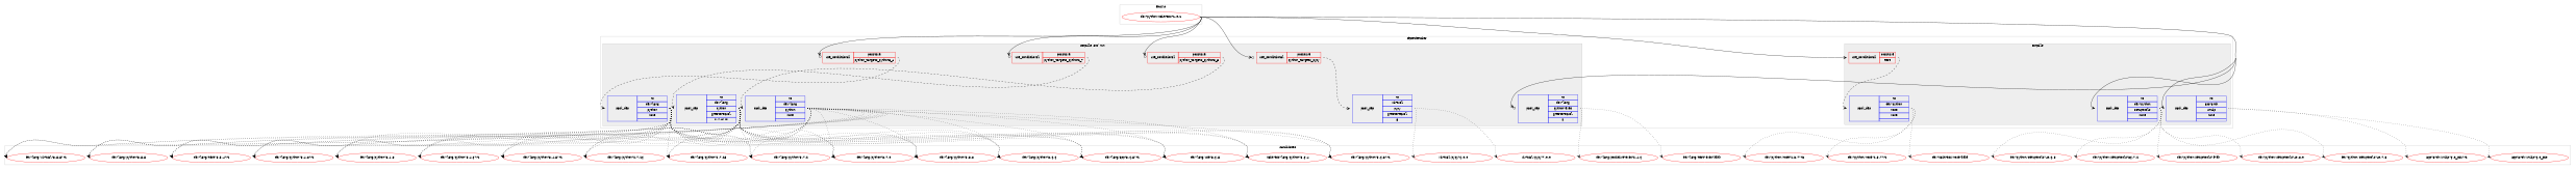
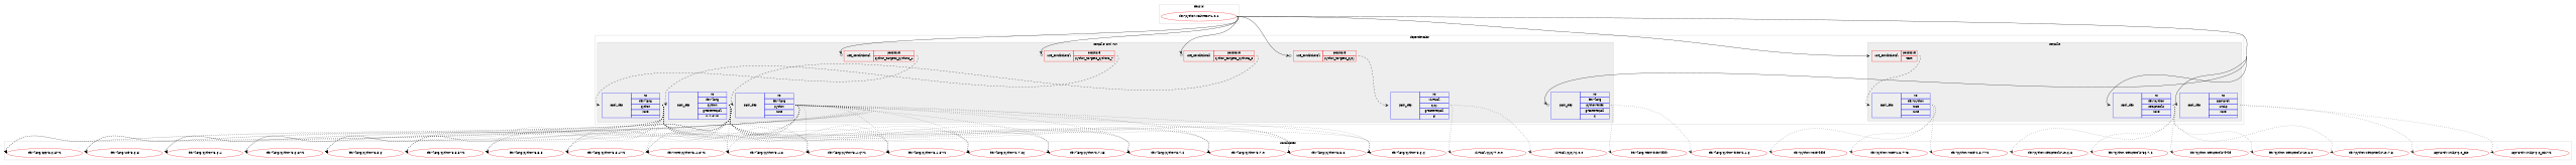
  digraph {
    compound=true
    concentrate=true
    fontname="DejaVu Sans Mono"
    fontsize=10
    newrank=true
    rankdir=TB
    ranksep=1.5
    node [color=red fontname="DejaVu Sans Mono" fontsize=10]
    edge [arrowhead=vee fontname="DejaVu Sans Mono" headport=w style=dotted tailport=e weight=100]
    n1 [label="dev-python/waitress-1.0.1" width=4]
    n2 [color=blue label=<<TABLE BORDER="0" CELLBORDER="1" CELLSPACING="0" CELLPADDING="4" WIDTH="220"><TR><TD ROWSPAN="6" CELLPADDING="30">pack_dep</TD></TR><TR><TD WIDTH="110">no</TD></TR><TR><TD>dev-python</TD></TR><TR><TD>nose</TD></TR><TR><TD>none</TD></TR><TR><TD></TD></TR></TABLE>> shape=none]
    n3 [label=<<TABLE BORDER="0" CELLBORDER="1" CELLSPACING="0" CELLPADDING="4"><TR><TD ROWSPAN="3" CELLPADDING="10">use_conditional</TD></TR><TR><TD>positive</TD></TR><TR><TD>test</TD></TR></TABLE>> shape=none]
    n4 [color=blue label=<<TABLE BORDER="0" CELLBORDER="1" CELLSPACING="0" CELLPADDING="4" WIDTH="220"><TR><TD ROWSPAN="6" CELLPADDING="30">pack_dep</TD></TR><TR><TD WIDTH="110">no</TD></TR><TR><TD>app-arch</TD></TR><TR><TD>unzip</TD></TR><TR><TD>none</TD></TR><TR><TD></TD></TR></TABLE>> shape=none]
    n5 [color=blue label=<<TABLE BORDER="0" CELLBORDER="1" CELLSPACING="0" CELLPADDING="4" WIDTH="220"><TR><TD ROWSPAN="6" CELLPADDING="30">pack_dep</TD></TR><TR><TD WIDTH="110">no</TD></TR><TR><TD>dev-python</TD></TR><TR><TD>setuptools</TD></TR><TR><TD>none</TD></TR><TR><TD></TD></TR></TABLE>> shape=none]
    n6 [color=blue label=<<TABLE BORDER="0" CELLBORDER="1" CELLSPACING="0" CELLPADDING="4" WIDTH="220"><TR><TD ROWSPAN="6" CELLPADDING="30">pack_dep</TD></TR><TR><TD WIDTH="110">no</TD></TR><TR><TD>virtual</TD></TR><TR><TD>pypy</TD></TR><TR><TD>greaterequal</TD></TR><TR><TD>5</TD></TR></TABLE>> shape=none]
    n7 [label=<<TABLE BORDER="0" CELLBORDER="1" CELLSPACING="0" CELLPADDING="4"><TR><TD ROWSPAN="3" CELLPADDING="10">use_conditional</TD></TR><TR><TD>positive</TD></TR><TR><TD>python_targets_pypy</TD></TR></TABLE>> shape=none]
    n8 [color=blue label=<<TABLE BORDER="0" CELLBORDER="1" CELLSPACING="0" CELLPADDING="4" WIDTH="220"><TR><TD ROWSPAN="6" CELLPADDING="30">pack_dep</TD></TR><TR><TD WIDTH="110">no</TD></TR><TR><TD>dev-lang</TD></TR><TR><TD>python</TD></TR><TR><TD>greaterequal</TD></TR><TR><TD>2.7.5-r2</TD></TR></TABLE>> shape=none]
    n9 [label=<<TABLE BORDER="0" CELLBORDER="1" CELLSPACING="0" CELLPADDING="4"><TR><TD ROWSPAN="3" CELLPADDING="10">use_conditional</TD></TR><TR><TD>positive</TD></TR><TR><TD>python_targets_python2_7</TD></TR></TABLE>> shape=none]
    n10 [color=blue label=<<TABLE BORDER="0" CELLBORDER="1" CELLSPACING="0" CELLPADDING="4" WIDTH="220"><TR><TD ROWSPAN="6" CELLPADDING="30">pack_dep</TD></TR><TR><TD WIDTH="110">no</TD></TR><TR><TD>dev-lang</TD></TR><TR><TD>python</TD></TR><TR><TD>none</TD></TR><TR><TD></TD></TR></TABLE>> shape=none]
    n11 [label=<<TABLE BORDER="0" CELLBORDER="1" CELLSPACING="0" CELLPADDING="4"><TR><TD ROWSPAN="3" CELLPADDING="10">use_conditional</TD></TR><TR><TD>positive</TD></TR><TR><TD>python_targets_python3_4</TD></TR></TABLE>> shape=none]
    n12 [color=blue label=<<TABLE BORDER="0" CELLBORDER="1" CELLSPACING="0" CELLPADDING="4" WIDTH="220"><TR><TD ROWSPAN="6" CELLPADDING="30">pack_dep</TD></TR><TR><TD WIDTH="110">no</TD></TR><TR><TD>dev-lang</TD></TR><TR><TD>python</TD></TR><TR><TD>none</TD></TR><TR><TD></TD></TR></TABLE>> shape=none]
    n13 [label=<<TABLE BORDER="0" CELLBORDER="1" CELLSPACING="0" CELLPADDING="4"><TR><TD ROWSPAN="3" CELLPADDING="10">use_conditional</TD></TR><TR><TD>positive</TD></TR><TR><TD>python_targets_python3_5</TD></TR></TABLE>> shape=none]
    n14 [color=blue label=<<TABLE BORDER="0" CELLBORDER="1" CELLSPACING="0" CELLPADDING="4" WIDTH="220"><TR><TD ROWSPAN="6" CELLPADDING="30">pack_dep</TD></TR><TR><TD WIDTH="110">no</TD></TR><TR><TD>dev-lang</TD></TR><TR><TD>python-exec</TD></TR><TR><TD>greaterequal</TD></TR><TR><TD>2</TD></TR></TABLE>> shape=none]
    n15 [label="dev-python/nose-1.3.7-r1" width=4]
    n16 [label="dev-python/nose-1.3.7-r3" width=4]
-   n17 [label="dev-waitress/nose-9999" width=4]
+   n17 [label="dev-python/nose-9999" width=4]
    n18 [label="app-arch/unzip-6.0_p20" width=4]
    n19 [label="app-arch/unzip-6.0_p21-r2" width=4]
    n20 [label="dev-python/setuptools-36.7.2" width=4]
    n21 [label="dev-python/setuptools-40.6.3" width=4]
    n22 [label="dev-python/setuptools-40.7.3" width=4]
    n23 [label="dev-python/setuptools-40.8.0" width=4]
    n24 [label="dev-python/setuptools-9799" width=4]
    n25 [label="virtual/pypy-6.0.0" width=4]
    n26 [label="virtual/pypy-7.0.0" width=4]
    n27 [label="dev-lang/python-2.7.15" width=4]
    n28 [label="dev-lang/python-2.7.16" width=4]
    n29 [label="dev-lang/python-3.4.5-r1" width=4]
    n30 [label="dev-lang/python-3.4.6-r1" width=4]
    n31 [label="dev-lang/python-3.4.8" width=4]
-   n32 [label="dev-lang/python-3.4.8-r1" width=4]
-   n33 [label="dev-lang/test-3.5.4-r1" width=4]
+   n32 [label="dev-none/python-3.4.8-r1" width=4]
+   n33 [label="dev-lang/python-3.5.4-r1" width=4]
    n34 [label="dev-lang/python-3.5.5" width=4]
-   n35 [label="dev-lang/virtual-3.5.5-r1" width=4]
+   n35 [label="dev-lang/python-3.5.5-r1" width=4]
+   n36 [label="dev-lang/python-3.5.6" width=4]
    n37 [label="dev-lang/python-3.6.3-r1" width=4]
-   n38 [label="waitress-lang/python-3.6.4" width=4]
+   n38 [label="dev-lang/python-3.6.4" width=4]
    n39 [label="dev-lang/use-3.6.5" width=4]
    n40 [label="dev-lang/app-3.6.5-r1" width=4]
    n41 [label="dev-lang/python-3.6.6" width=4]
    n42 [label="dev-lang/python-3.3.8" width=4]
    n43 [label="dev-lang/python-3.7.0" width=4]
    n44 [label="dev-lang/python-3.7.2" width=4]
-   n45 [label="dev-lang/positive-exec-2.4.6" width=4]
+   n45 [label="dev-lang/python-exec-2.4.6" width=4]
    n46 [label="dev-lang/test-exec-9999" width=4]
    subgraph cluster_1 {
      color=gray
      label=<<i>ebuild</i>>
      rank=same
      n1
    }
    subgraph cluster_2 {
      color=gray
      label=<<i>dependencies</i>>
      subgraph cluster_3 {
        color=gray
        fillcolor="#eeeeee"
        label=<<i>compile</i>>
        style=filled
        subgraph sub_4 {
          color=gray
          fillcolor="#eeeeee"
          label=<<i>compile</i>>
          style=filled
          n3
          subgraph sub_5 {
            color=gray
            fillcolor="#eeeeee"
            label=<<i>compile</i>>
            style=filled
            n2
          }
        }
        subgraph sub_6 {
          color=gray
          fillcolor="#eeeeee"
          label=<<i>compile</i>>
          style=filled
          n4
        }
        subgraph sub_7 {
          color=gray
          fillcolor="#eeeeee"
          label=<<i>compile</i>>
          style=filled
          n5
        }
      }
      subgraph cluster_8 {
        color=gray
        fillcolor="#eeeeee"
        label=<<i>compile and run</i>>
        style=filled
        subgraph sub_9 {
          color=gray
          fillcolor="#eeeeee"
          label=<<i>compile and run</i>>
          style=filled
          n7
          subgraph sub_10 {
            color=gray
            fillcolor="#eeeeee"
            label=<<i>compile and run</i>>
            style=filled
            n6
          }
        }
        subgraph sub_11 {
          color=gray
          fillcolor="#eeeeee"
          label=<<i>compile and run</i>>
          style=filled
          n9
          subgraph sub_12 {
            color=gray
            fillcolor="#eeeeee"
            label=<<i>compile and run</i>>
            style=filled
            n8
          }
        }
        subgraph sub_13 {
          color=gray
          fillcolor="#eeeeee"
          label=<<i>compile and run</i>>
          style=filled
          n11
          subgraph sub_14 {
            color=gray
            fillcolor="#eeeeee"
            label=<<i>compile and run</i>>
            style=filled
            n10
          }
        }
        subgraph sub_15 {
          color=gray
          fillcolor="#eeeeee"
          label=<<i>compile and run</i>>
          style=filled
          n13
          subgraph sub_16 {
            color=gray
            fillcolor="#eeeeee"
            label=<<i>compile and run</i>>
            style=filled
            n12
          }
        }
        subgraph sub_17 {
          color=gray
          fillcolor="#eeeeee"
          label=<<i>compile and run</i>>
          style=filled
          n14
        }
      }
      subgraph cluster_18 {
        color=gray
        fillcolor="#eeeeee"
        label=<<i>run</i>>
        style=filled
      }
    }
    subgraph cluster_19 {
      color=gray
      label=<<i>candidates</i>>
      rank=same
      subgraph sub_20 {
        color=black
        label=<<i>candidates</i>>
        nodesep=1
        rank=same
        n15
        n16
        n17
      }
      subgraph sub_21 {
        color=black
        label=<<i>candidates</i>>
        nodesep=1
        rank=same
        n18
        n19
      }
      subgraph sub_22 {
        color=black
        label=<<i>candidates</i>>
        nodesep=1
        rank=same
        n20
        n21
        n22
        n23
        n24
      }
      subgraph sub_23 {
        color=black
        label=<<i>candidates</i>>
        nodesep=1
        rank=same
        n25
        n26
      }
      subgraph sub_24 {
        color=black
        label=<<i>candidates</i>>
        nodesep=1
        rank=same
        n27
        n28
        n29
        n30
        n31
        n32
        n33
        n34
        n35
+       n36
        n37
        n38
        n39
        n40
        n41
        n42
        n43
        n44
      }
      subgraph sub_25 {
        color=black
        label=<<i>candidates</i>>
        nodesep=1
        rank=same
        n27
        n28
        n29
        n30
        n31
        n32
        n33
        n34
        n35
+       n36
        n37
        n38
        n39
        n40
        n41
        n42
        n43
        n44
      }
      subgraph sub_26 {
        color=black
        label=<<i>candidates</i>>
        nodesep=1
        rank=same
        n27
        n28
        n29
        n30
        n31
        n32
        n33
        n34
        n35
+       n36
        n37
        n38
        n39
        n40
        n41
        n42
        n43
        n44
      }
      subgraph sub_27 {
        color=black
        label=<<i>candidates</i>>
        nodesep=1
        rank=same
        n45
        n46
      }
    }
    n1 -> n3 [style=solid weight=20]
    n1 -> n4 [style=solid weight=20]
    n1 -> n5 [style=solid weight=20]
    n1 -> n7 [arrowhead=odotvee style=solid weight=20]
    n1 -> n9 [arrowhead=odotvee style=solid weight=20]
    n1 -> n11 [arrowhead=odotvee style=solid weight=20]
    n1 -> n13 [arrowhead=odotvee style=solid weight=20]
    n1 -> n14 [arrowhead=odotvee style=solid weight=20]
    n2 -> n15
    n2 -> n16
    n2 -> n17
    n3 -> n2 [style=dashed weight=20]
    n4 -> n18
    n4 -> n19
    n5 -> n20
    n5 -> n21
    n5 -> n22
    n5 -> n23
    n5 -> n24
    n6 -> n25
    n6 -> n26
    n7 -> n6 [style=dashed weight=20]
    n8 -> n27
    n8 -> n28
    n8 -> n29
    n8 -> n30
    n8 -> n31
    n8 -> n32
    n8 -> n33
    n8 -> n34
    n8 -> n35
+   n8 -> n36
    n8 -> n37
    n8 -> n38
    n8 -> n39
    n8 -> n40
    n8 -> n41
    n8 -> n42
    n8 -> n43
    n8 -> n44
    n9 -> n8 [style=dashed weight=20]
    n10 -> n27
    n10 -> n28
    n10 -> n29
    n10 -> n30
    n10 -> n31
    n10 -> n32
    n10 -> n33
    n10 -> n34
    n10 -> n35
+   n10 -> n36
    n10 -> n37
    n10 -> n38
    n10 -> n39
    n10 -> n40
    n10 -> n41
    n10 -> n42
    n10 -> n43
    n10 -> n44
    n11 -> n10 [style=dashed weight=20]
    n12 -> n27
    n12 -> n28
    n12 -> n29
    n12 -> n30
    n12 -> n31
    n12 -> n32
    n12 -> n33
    n12 -> n34
    n12 -> n35
+   n12 -> n36
    n12 -> n37
    n12 -> n38
    n12 -> n39
    n12 -> n40
    n12 -> n41
    n12 -> n42
    n12 -> n43
    n12 -> n44
    n13 -> n12 [style=dashed weight=20]
    n14 -> n45
    n14 -> n46
  }
